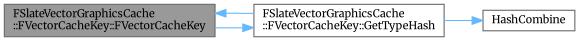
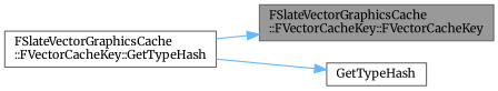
  digraph {
    fontname=Merriweather
    rankdir=LR
    node [color=grey40 fillcolor=white fontname=Merriweather fontsize=10 shape=box style=filled]
    edge [color=steelblue1 fontname=Merriweather fontsize=10 labelfontname=Helvetica labelfontsize=10 style=solid]
    n1 [color=gray40 fillcolor=grey60 fontcolor=black height=0.2 label="FSlateVectorGraphicsCache\l::FVectorCacheKey::FVectorCacheKey" width=0.4]
    n2 [height=0.2 label="FSlateVectorGraphicsCache\l::FVectorCacheKey::GetTypeHash" width=0.4]
-   n3 [height=0.2 label=HashCombine width=0.4]
-   n1 -> n2
+   n3 [height=0.2 label=GetTypeHash width=0.4]
    n2 -> n1
    n2 -> n3
  }
